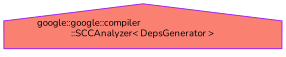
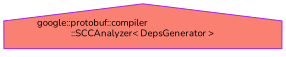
  digraph {
    rankdir=LR
    fontname=Nunito
-   n1 [color=purple fillcolor=salmon fontname=Nunito fontsize=10 height=0.2 label="google::google::compiler\l::SCCAnalyzer\< DepsGenerator \>" shape=house style=filled width=0.4]
+   n1 [color=purple fillcolor=salmon fontname=Nunito fontsize=10 height=0.2 label="google::protobuf::compiler\l::SCCAnalyzer\< DepsGenerator \>" shape=house style=filled width=0.4]
  }
